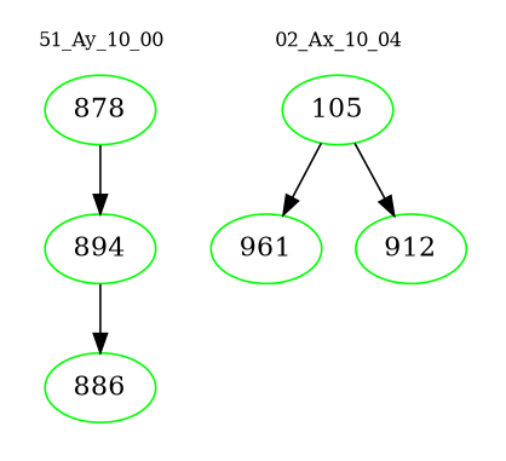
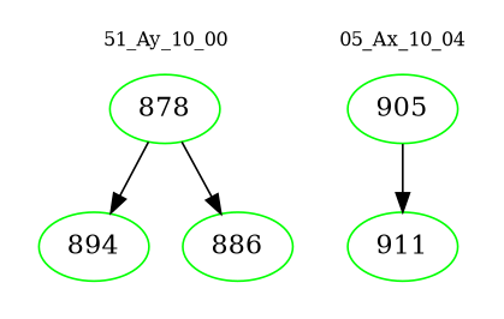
  digraph {
    node [color=green]
    edge [color=black]
    n1 [label=878]
    n2 [label=894]
    n3 [label=886]
-   n4 [label=105]
-   n5 [label=961]
-   n6 [label=912]
+   n4 [label=905]
+   n5 [label=911]
    subgraph cluster_1 {
      color=white
      fontsize=10
      label="51_Ay_10_00"
      n1
      n2
      n3
    }
    subgraph cluster_2 {
      color=white
      fontsize=10
-     label="02_Ax_10_04"
+     label="05_Ax_10_04"
      n4
      n5
-     n6
    }
    n1 -> n2
-   n2 -> n3
+   n1 -> n3
    n4 -> n5
-   n4 -> n6
  }
